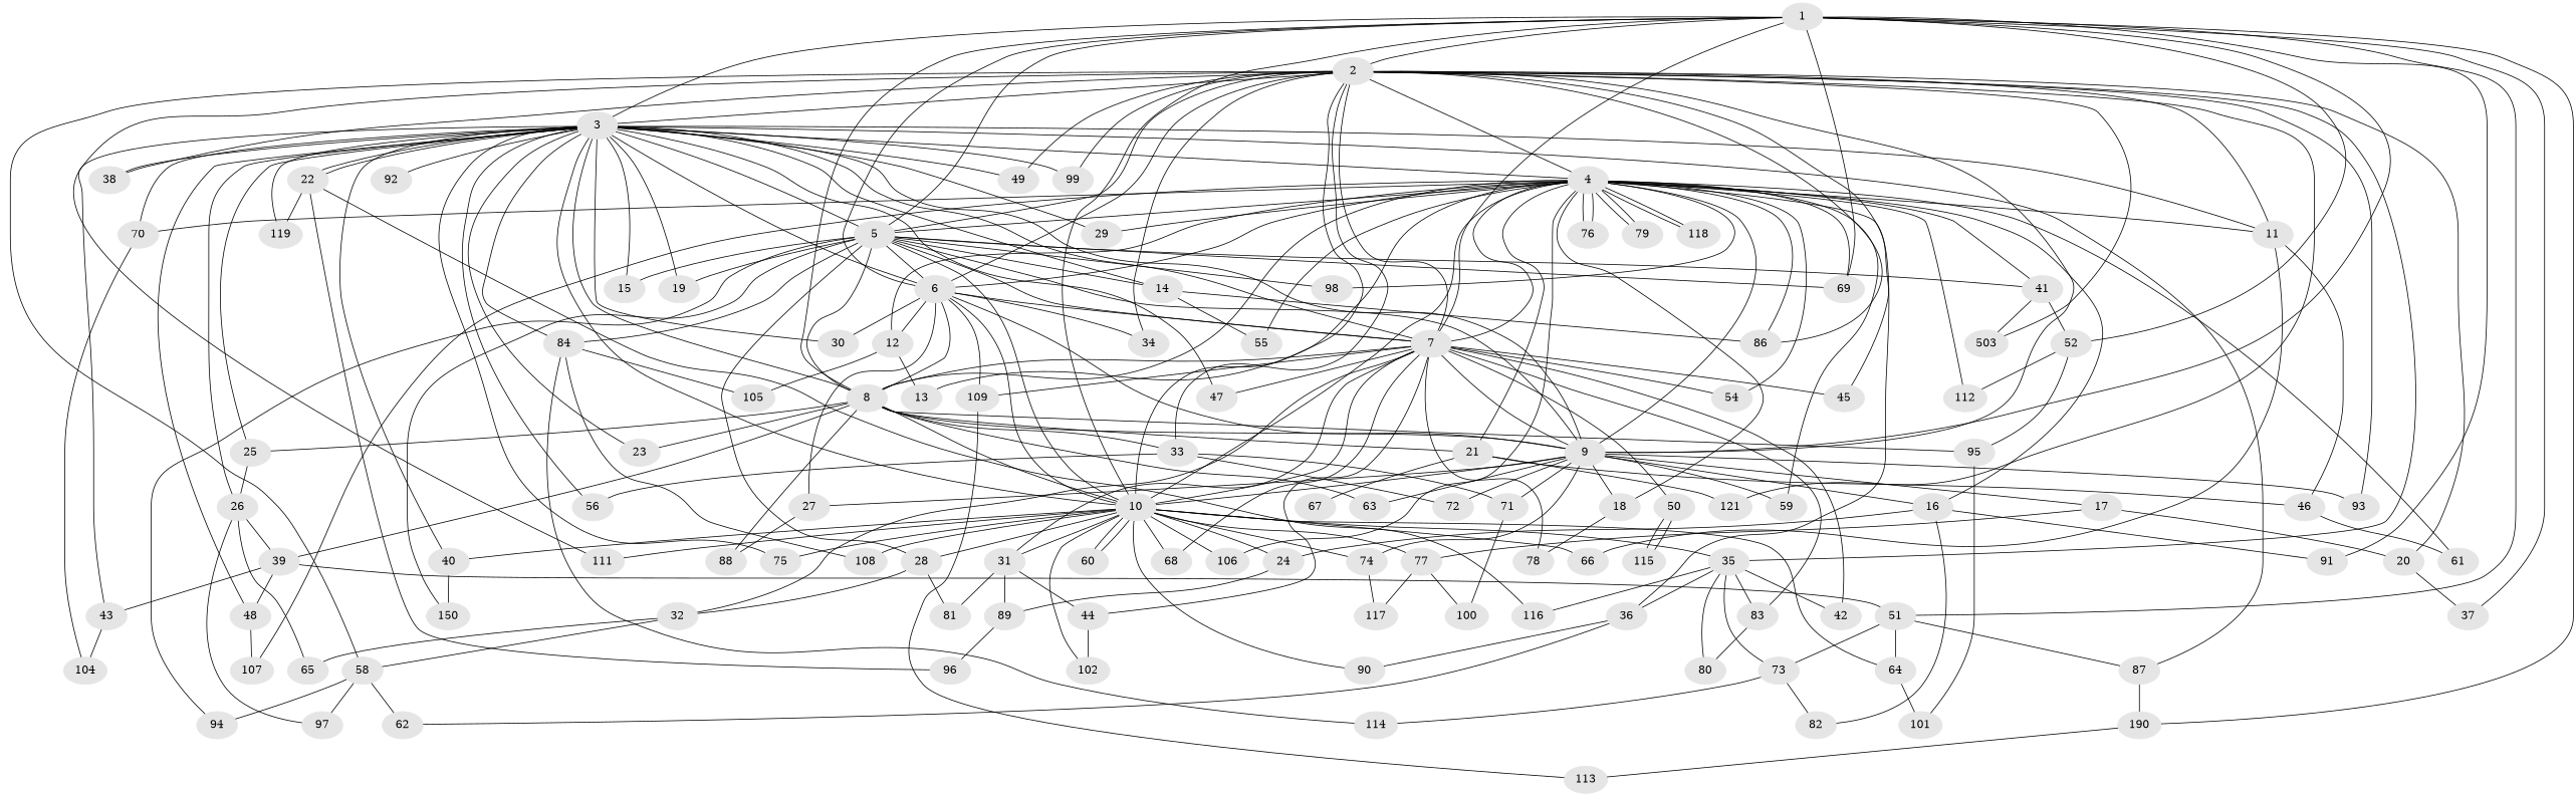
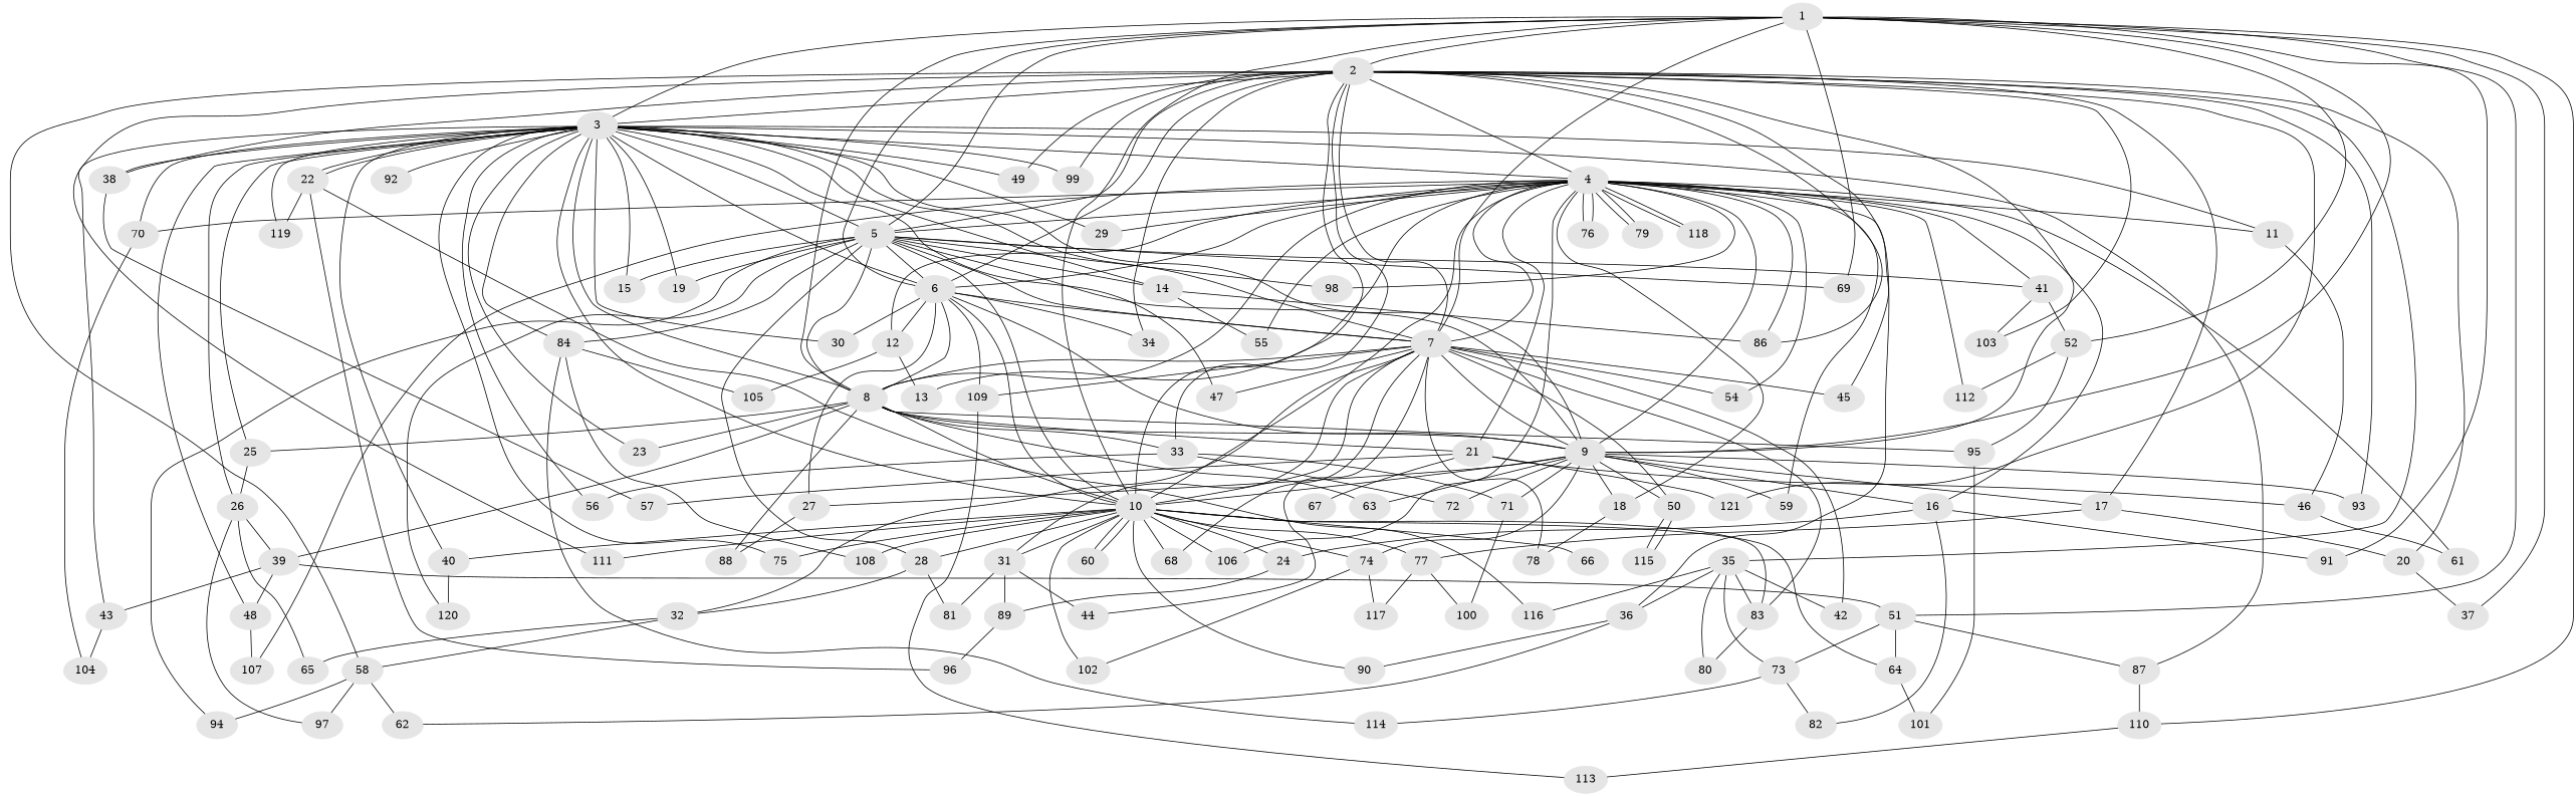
  graph {
    node [color=gray90 style=filled]
    1
    2
    3
    5
    6
    7
    8
    9
    10
    37
    51
    52
    91
-   110 [label=190]
+   110
    69
    4
    17
    20
    33
    34
    35
    38
    45
    49
    58
    93
    99
-   103 [label=503]
+   103
    111
    121
    86
    11
    14
    15
    19
    22
    23
    25
    26
    29
    30
    40
    43
    47
    48
    56
    70
    75
    84
    87
    92
    119
    12
    13
    16
    18
    21
    36
    41
    54
    55
    59
    61
    76
    79
    98
    106
    107
    112
    118
    28
    94
-   120 [label=150]
+   120
    27
    109
    31
    32
    42
    44
    50
    68
    78
    83
    39
    63
    88
    95
    71
    72
    74
    24
    60
    64
    66
    77
    90
    102
    108
    73
    113
    80
    116
+   57
    97
    62
    46
    96
    65
    104
    105
    114
    82
    67
    81
    89
    115
    101
    100
    117
    1 -- 2
    1 -- 3
    1 -- 5
    1 -- 6
    1 -- 7
    1 -- 8
    1 -- 9
    1 -- 10
    1 -- 37
    1 -- 51
    1 -- 52
    1 -- 91
    1 -- 110
    1 -- 69
    2 -- 3
    2 -- 5
    2 -- 6
    2 -- 7
    2 -- 9
    2 -- 10
    2 -- 4
-   2 -- 11
+   2 -- 17
    2 -- 20
    2 -- 33
    2 -- 34
    2 -- 35
    2 -- 38
    2 -- 45
    2 -- 49
    2 -- 58
    2 -- 93
    2 -- 99
    2 -- 103
    2 -- 111
    2 -- 121
    2 -- 86
    3 -- 5
    3 -- 6
    3 -- 7
    3 -- 8
    3 -- 9
    3 -- 10
    3 -- 4
    3 -- 38
    3 -- 49
    3 -- 99
    3 -- 11
    3 -- 14
    3 -- 15
    3 -- 19
    3 -- 22
    3 -- 22
    3 -- 23
    3 -- 25
    3 -- 26
    3 -- 29
    3 -- 30
    3 -- 40
    3 -- 43
    3 -- 47
    3 -- 48
    3 -- 56
    3 -- 70
    3 -- 75
    3 -- 84
    3 -- 87
    3 -- 92
    3 -- 119
    5 -- 6
    5 -- 7
    5 -- 8
    5 -- 9
    5 -- 10
    5 -- 69
    5 -- 14
    5 -- 15
    5 -- 19
    5 -- 84
    5 -- 41
    5 -- 98
    5 -- 28
    5 -- 94
    5 -- 120
    6 -- 7
    6 -- 8
    6 -- 9
    6 -- 10
    6 -- 34
    6 -- 30
    6 -- 12
    6 -- 27
    6 -- 109
    7 -- 8
    7 -- 9
    7 -- 10
    7 -- 45
    7 -- 47
    7 -- 54
    7 -- 109
    7 -- 31
    7 -- 32
    7 -- 42
    7 -- 44
    7 -- 50
    7 -- 68
    7 -- 78
    7 -- 83
    8 -- 9
    8 -- 10
    8 -- 33
    8 -- 23
    8 -- 25
    8 -- 21
    8 -- 39
    8 -- 63
    8 -- 88
    8 -- 95
    9 -- 10
    9 -- 17
    9 -- 93
    9 -- 16
    9 -- 18
    9 -- 59
    9 -- 27
+   9 -- 50
    9 -- 63
    9 -- 71
    9 -- 72
    9 -- 74
-   10 -- 35
+   10 -- 83
    10 -- 111
    10 -- 40
    10 -- 75
    10 -- 106
    10 -- 28
    10 -- 31
    10 -- 68
    10 -- 74
    10 -- 24
    10 -- 60
    10 -- 60
    10 -- 64
    10 -- 66
    10 -- 77
    10 -- 90
    10 -- 102
    10 -- 108
    51 -- 87
    51 -- 64
    51 -- 73
    52 -- 112
    52 -- 95
    110 -- 113
    4 -- 5
    4 -- 6
    4 -- 7
    4 -- 8
    4 -- 9
    4 -- 10
-   4 -- 69
    4 -- 86
    4 -- 11
    4 -- 29
    4 -- 70
    4 -- 12
    4 -- 13
    4 -- 16
    4 -- 18
    4 -- 21
    4 -- 36
    4 -- 41
    4 -- 54
    4 -- 55
    4 -- 59
    4 -- 61
    4 -- 76
    4 -- 76
    4 -- 79
    4 -- 79
    4 -- 98
    4 -- 106
    4 -- 107
    4 -- 112
    4 -- 118
    4 -- 118
    17 -- 20
    17 -- 77
    20 -- 37
    33 -- 56
    33 -- 71
    33 -- 72
    35 -- 36
    35 -- 42
    35 -- 83
    35 -- 73
    35 -- 80
    35 -- 116
+   38 -- 57
    58 -- 94
    58 -- 97
    58 -- 62
-   11 -- 66
    11 -- 46
    14 -- 86
    14 -- 55
    22 -- 119
    22 -- 116
    22 -- 96
    25 -- 26
    26 -- 39
    26 -- 97
    26 -- 65
    40 -- 120
    43 -- 104
    48 -- 107
    70 -- 104
    84 -- 108
    84 -- 105
    84 -- 114
    87 -- 110
    12 -- 13
    12 -- 105
    16 -- 91
    16 -- 24
    16 -- 82
    18 -- 78
    21 -- 121
+   21 -- 57
    21 -- 46
    21 -- 67
    36 -- 90
    36 -- 62
    41 -- 52
    41 -- 103
    28 -- 32
    28 -- 81
    27 -- 88
    109 -- 113
    31 -- 44
    31 -- 81
    31 -- 89
    32 -- 58
    32 -- 65
    50 -- 115
    50 -- 115
    83 -- 80
    39 -- 51
    39 -- 43
    39 -- 48
    95 -- 101
    71 -- 100
-   44 -- 102
+   74 -- 102
    74 -- 117
    24 -- 89
    64 -- 101
    77 -- 100
    77 -- 117
    73 -- 114
    73 -- 82
    46 -- 61
    89 -- 96
  }
